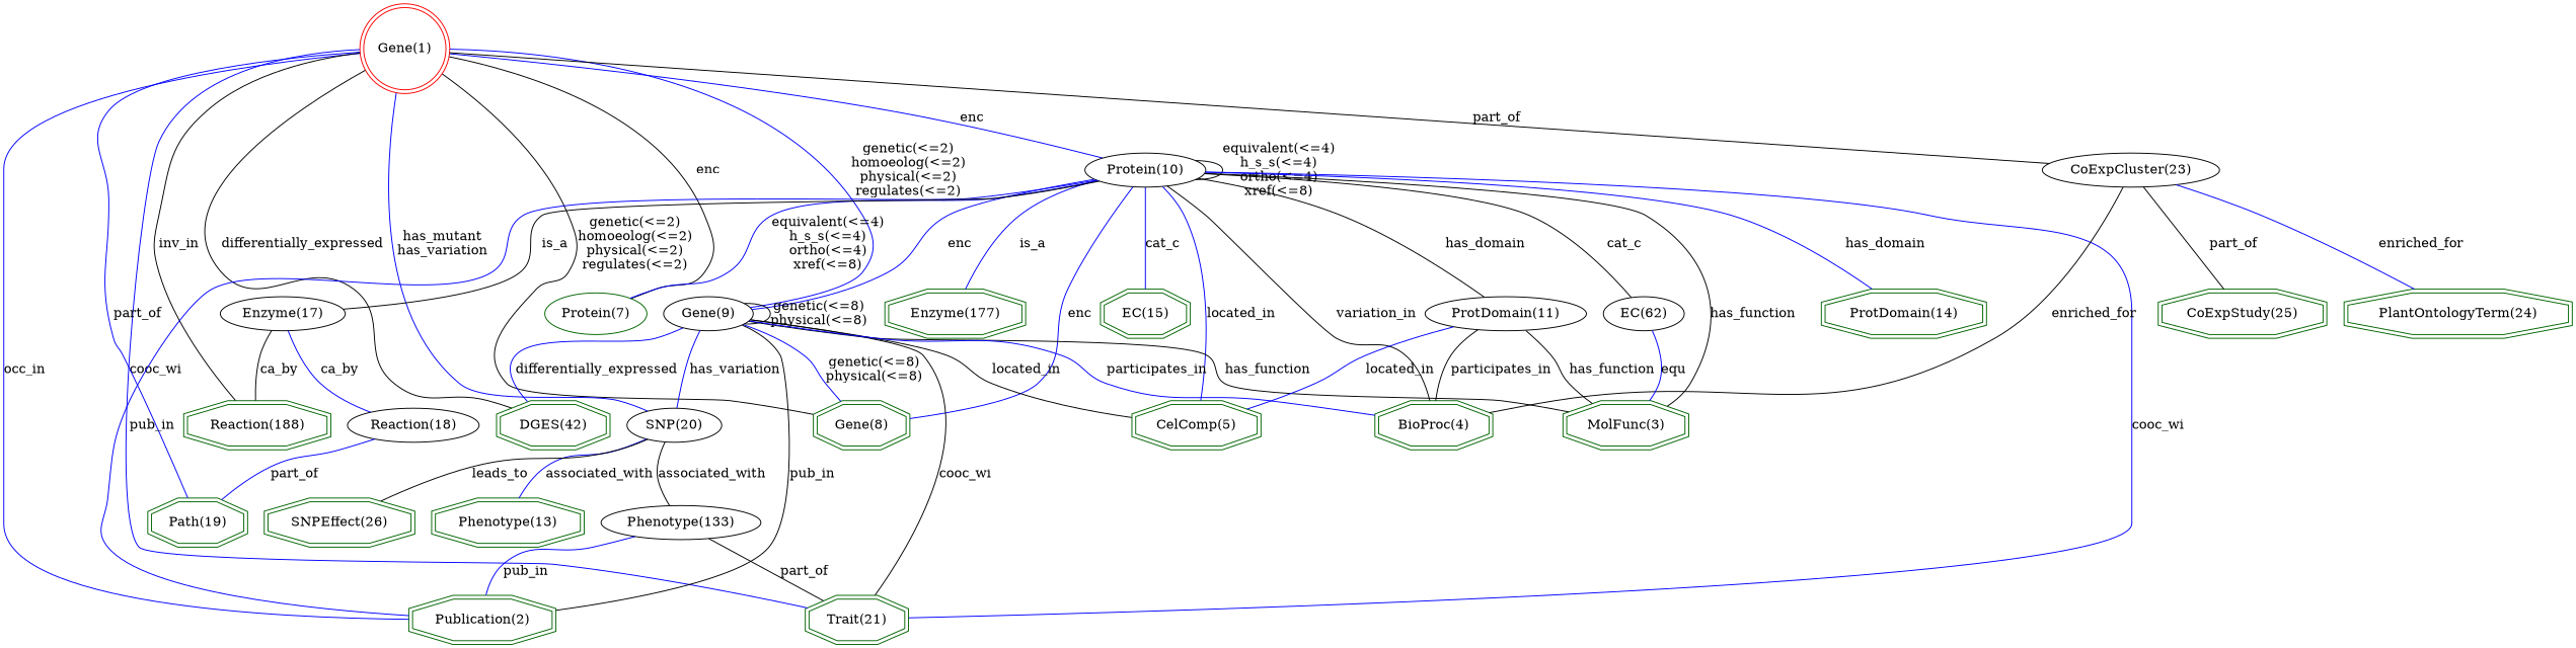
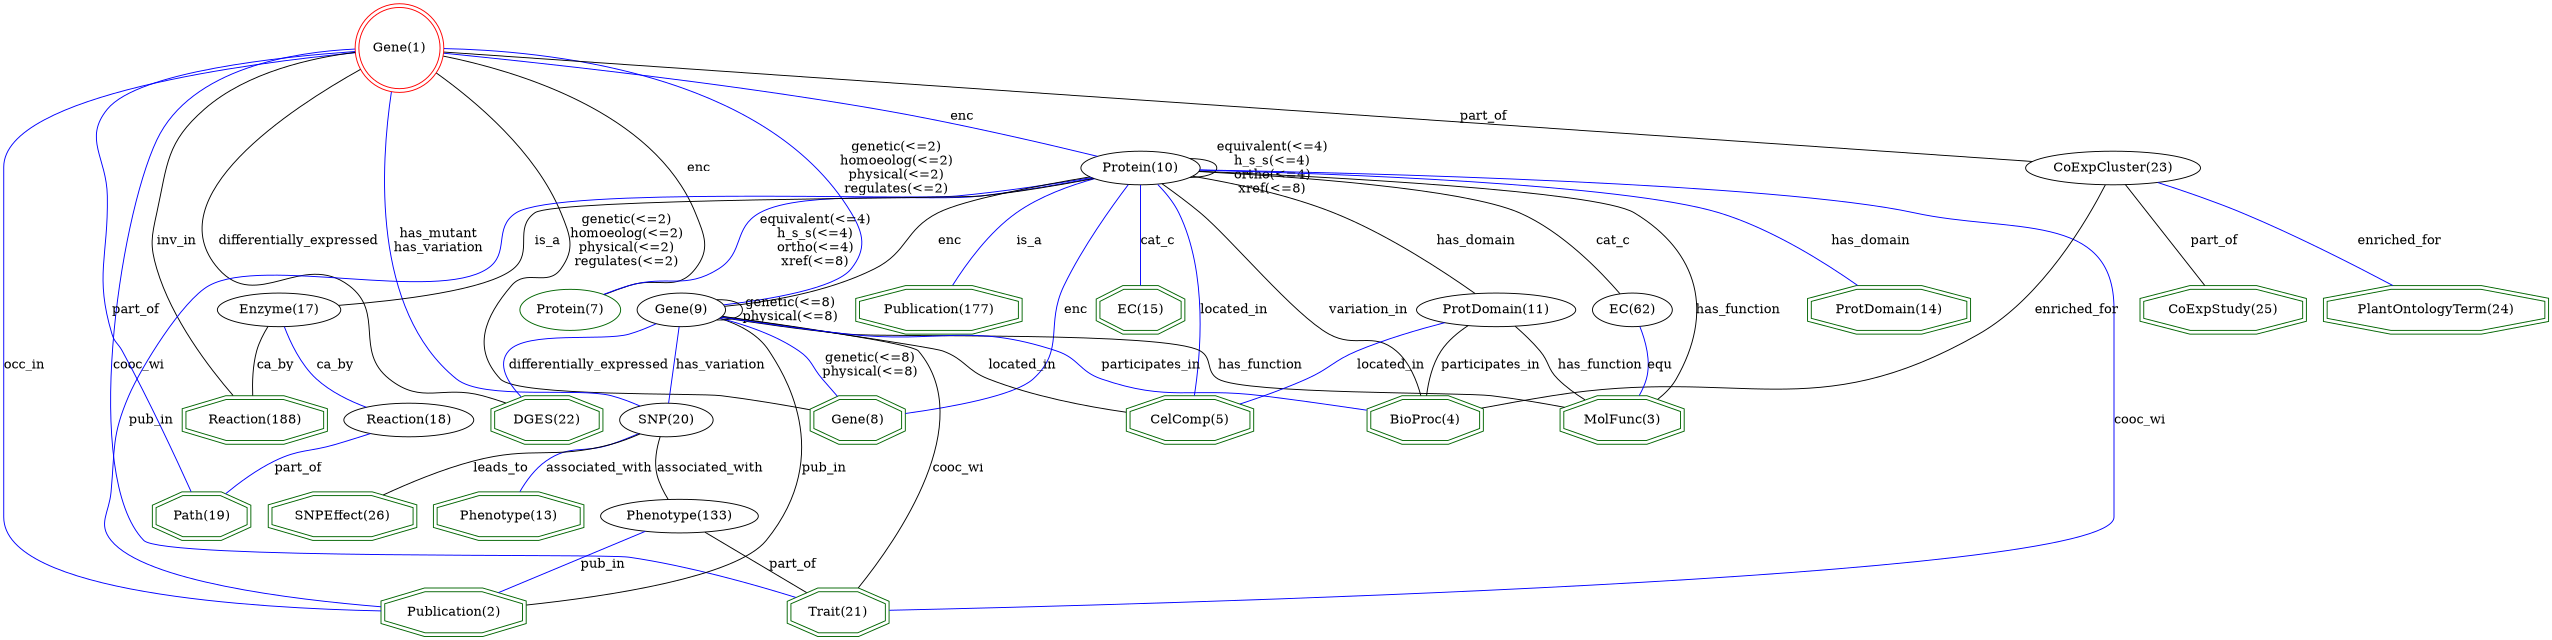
  digraph {
    rankdir=TB
    node [color=darkgreen shape=doubleoctagon]
    edge [arrowhead=none color=blue]
    "EC(15)" [height=0.61111 width=1.2054]
    "Trait(21)" [height=0.61111 width=1.3813]
    "Publication(2)" [height=0.61111 width=1.948]
    "Phenotype(13)" [height=0.61111 width=1.9871]
    "SNPEffect(26)" [height=0.61111 width=2.0066]
    "Path(19)" [height=0.61111 width=1.3422]
    "CoExpStudy(25)" [height=0.61111 width=2.2216]
    "MolFunc(3)" [height=0.61111 width=1.7331]
    "Gene(1)" [color=red height=1.2124 shape=doublecircle width=1.2124]
-   "DGES(22)" [height=0.61111 width=1.5572 label="DGES(42)"]
+   "DGES(22)" [height=0.61111 width=1.5572]
    "Gene(8)" [height=0.61111 width=1.3031]
    "Protein(7)" [height=0.61111 shape=ellipse width=1.4986]
    "Reaction(188)" [height=0.61111 width=1.948]
    "SNP(20)" [height=0.5 width=1.1555 color="" shape=""]
    "Protein(10)" [height=0.5 width=1.4082 color="" shape=""]
    "Gene(9)" [height=0.5 width=1.1013 color="" shape=""]
    "CoExpCluster(23)" [height=0.5 width=2.0943 color="" shape=""]
    "Phenotype(133)" [height=0.5 width=1.8596 color="" shape=""]
    "CelComp(5)" [height=0.61111 width=1.7721]
    "BioProc(4)" [height=0.61111 width=1.6158]
    "ProtDomain(14)" [height=0.61111 width=2.1825]
-   "Enzyme(177)" [height=0.61111 width=1.8894]
+   "Enzyme(177)" [height=0.61111 width=1.8894 label="Publication(177)"]
    n23 [height=0.5 label="EC(62)" width=1.011 color="" shape=""]
    "ProtDomain(11)" [height=0.5 width=1.9137 color="" shape=""]
    "Enzyme(17)" [height=0.5 width=1.5165 color="" shape=""]
    "PlantOntologyTerm(24)" [height=0.61111 width=2.9837]
    "Reaction(18)" [height=0.5 width=1.5707 color="" shape=""]
    "Gene(1)" -> "Trait(21)" [label=cooc_wi]
    "Gene(1)" -> "Publication(2)" [label=occ_in]
    "Gene(1)" -> "Path(19)" [label=part_of]
    "Gene(1)" -> "DGES(22)" [color=black label=differentially_expressed]
    "Gene(1)" -> "Gene(8)" [color=black label="genetic(<=2)\nhomoeolog(<=2)\nphysical(<=2)\nregulates(<=2)"]
    "Gene(1)" -> "Protein(7)" [color=black label=enc]
    "Gene(1)" -> "Reaction(188)" [color=black label=inv_in]
    "Gene(1)" -> "SNP(20)" [label="has_mutant\nhas_variation"]
    "Gene(1)" -> "Protein(10)" [label=enc]
    "Gene(1)" -> "Gene(9)" [label="genetic(<=2)\nhomoeolog(<=2)\nphysical(<=2)\nregulates(<=2)"]
    "Gene(1)" -> "CoExpCluster(23)" [color=black label=part_of]
    "SNP(20)" -> "Phenotype(13)" [label=associated_with]
    "SNP(20)" -> "SNPEffect(26)" [color=black label=leads_to]
    "SNP(20)" -> "Phenotype(133)" [color=black label=associated_with]
    "Protein(10)" -> "EC(15)" [label=cat_c]
    "Protein(10)" -> "Trait(21)" [label=cooc_wi]
    "Protein(10)" -> "Publication(2)" [label=pub_in]
    "Protein(10)" -> "MolFunc(3)" [color=black label=has_function]
    "Protein(10)" -> "Gene(8)" [label=enc]
    "Protein(10)" -> "Protein(7)" [label="equivalent(<=4)\nh_s_s(<=4)\northo(<=4)\nxref(<=8)"]
    "Protein(10)" -> "Protein(10)" [color=black label="equivalent(<=4)\nh_s_s(<=4)\northo(<=4)\nxref(<=8)"]
-   "Protein(10)" -> "Gene(9)" [label=enc]
+   "Protein(10)" -> "Gene(9)" [color=black label=enc]
    "Protein(10)" -> "CelComp(5)" [label=located_in]
    "Protein(10)" -> "BioProc(4)" [color=black label=variation_in]
    "Protein(10)" -> "ProtDomain(14)" [label=has_domain]
    "Protein(10)" -> "Enzyme(177)" [label=is_a]
    "Protein(10)" -> n23 [color=black label=cat_c]
    "Protein(10)" -> "ProtDomain(11)" [color=black label=has_domain]
    "Protein(10)" -> "Enzyme(17)" [color=black label=is_a]
    "Gene(9)" -> "Trait(21)" [color=black label=cooc_wi]
    "Gene(9)" -> "Publication(2)" [color=black label=pub_in]
    "Gene(9)" -> "MolFunc(3)" [color=black label=has_function]
    "Gene(9)" -> "DGES(22)" [label=differentially_expressed]
    "Gene(9)" -> "Gene(8)" [label="genetic(<=8)\nphysical(<=8)"]
    "Gene(9)" -> "SNP(20)" [label=has_variation]
    "Gene(9)" -> "Gene(9)" [color=black label="genetic(<=8)\nphysical(<=8)"]
    "Gene(9)" -> "CelComp(5)" [color=black label=located_in]
    "Gene(9)" -> "BioProc(4)" [label=participates_in]
    "CoExpCluster(23)" -> "CoExpStudy(25)" [color=black label=part_of]
    "CoExpCluster(23)" -> "BioProc(4)" [color=black label=enriched_for]
    "CoExpCluster(23)" -> "PlantOntologyTerm(24)" [label=enriched_for]
    "Phenotype(133)" -> "Trait(21)" [color=black label=part_of]
    "Phenotype(133)" -> "Publication(2)" [label=pub_in]
    n23 -> "MolFunc(3)" [label=equ]
    "ProtDomain(11)" -> "MolFunc(3)" [color=black label=has_function]
    "ProtDomain(11)" -> "CelComp(5)" [label=located_in]
    "ProtDomain(11)" -> "BioProc(4)" [color=black label=participates_in]
    "Enzyme(17)" -> "Reaction(188)" [color=black label=ca_by]
    "Enzyme(17)" -> "Reaction(18)" [label=ca_by]
    "Reaction(18)" -> "Path(19)" [label=part_of]
  }
